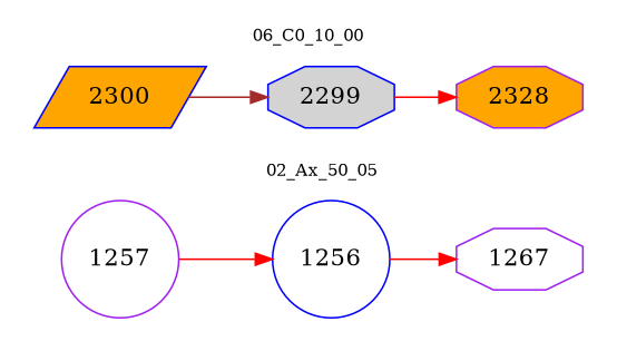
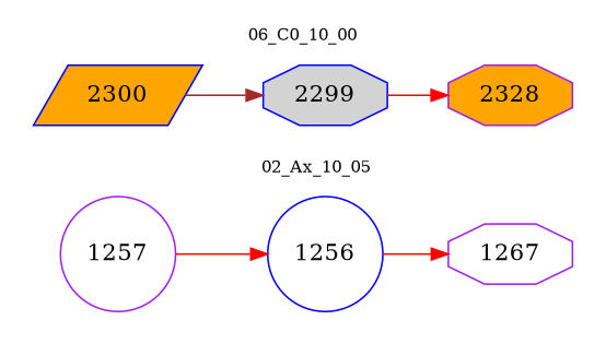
  digraph {
    rankdir=LR
    node [color=purple fillcolor=white shape=octagon style=filled]
    edge [color=red]
    n1 [label=1257 shape=circle]
    n2 [color=blue label=1256 shape=circle]
    n3 [label=1267]
    n4 [color=blue fillcolor=orange label=2300 shape=parallelogram]
    n5 [color=blue fillcolor=lightgrey label=2299]
    n6 [fillcolor=orange label=2328]
    subgraph cluster_1 {
      color=white
      fontsize=10
-     label="02_Ax_50_05"
+     label="02_Ax_10_05"
      n1
      n2
      n3
    }
    subgraph cluster_2 {
      color=white
      fontsize=10
      label="06_C0_10_00"
      n4
      n5
      n6
    }
    n1 -> n2
    n2 -> n3
    n4 -> n5 [color=brown]
    n5 -> n6
  }
